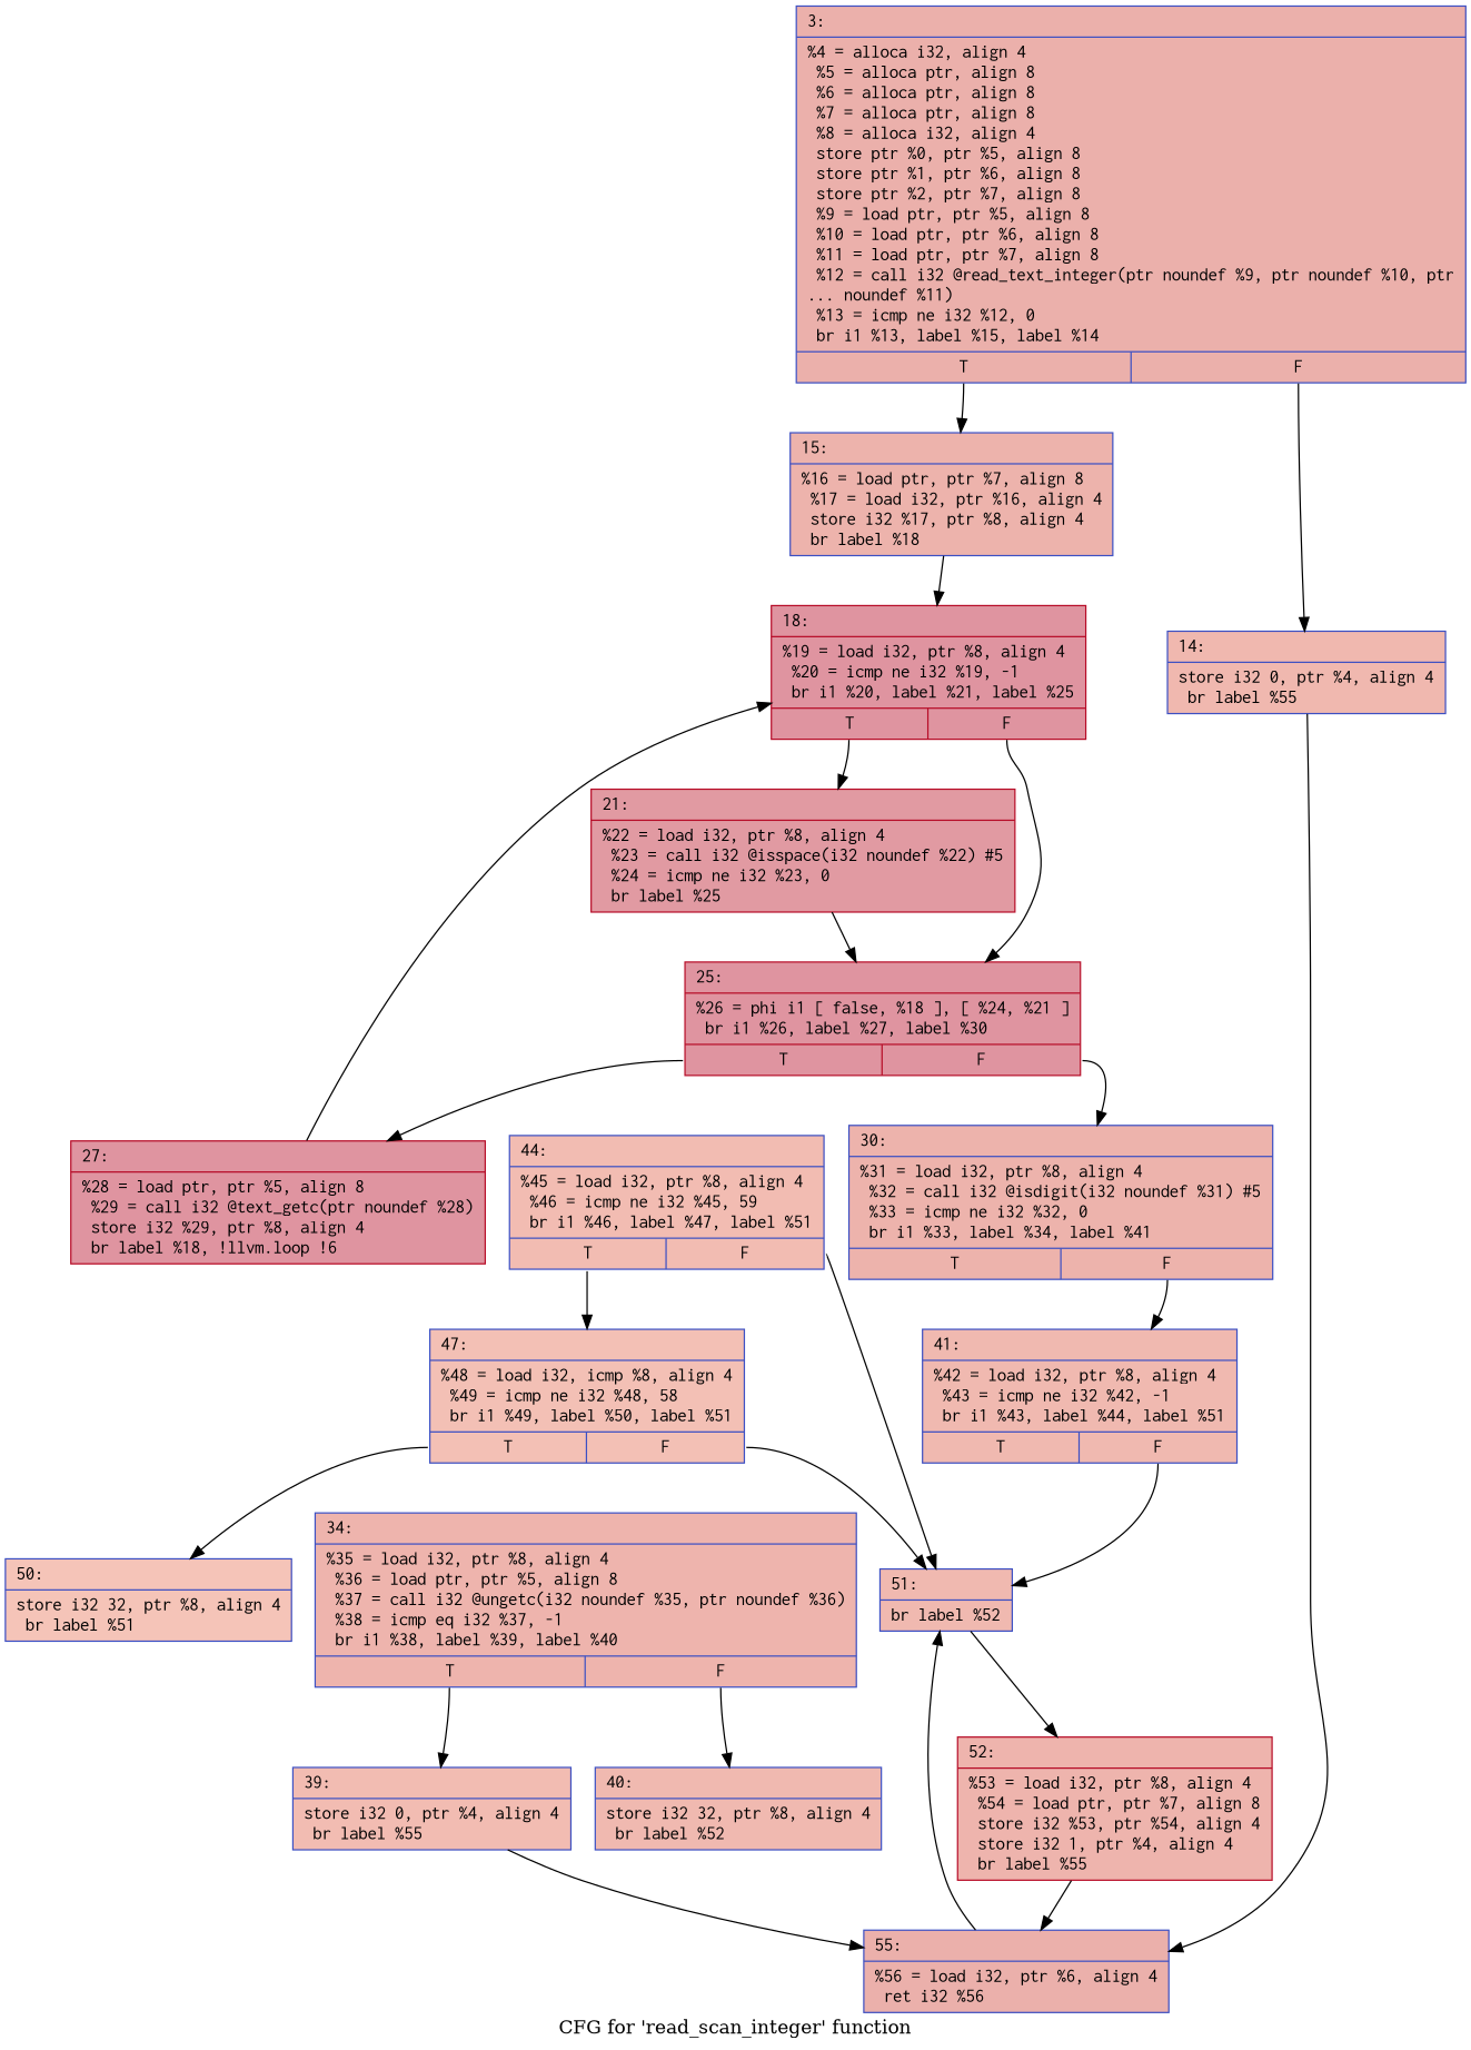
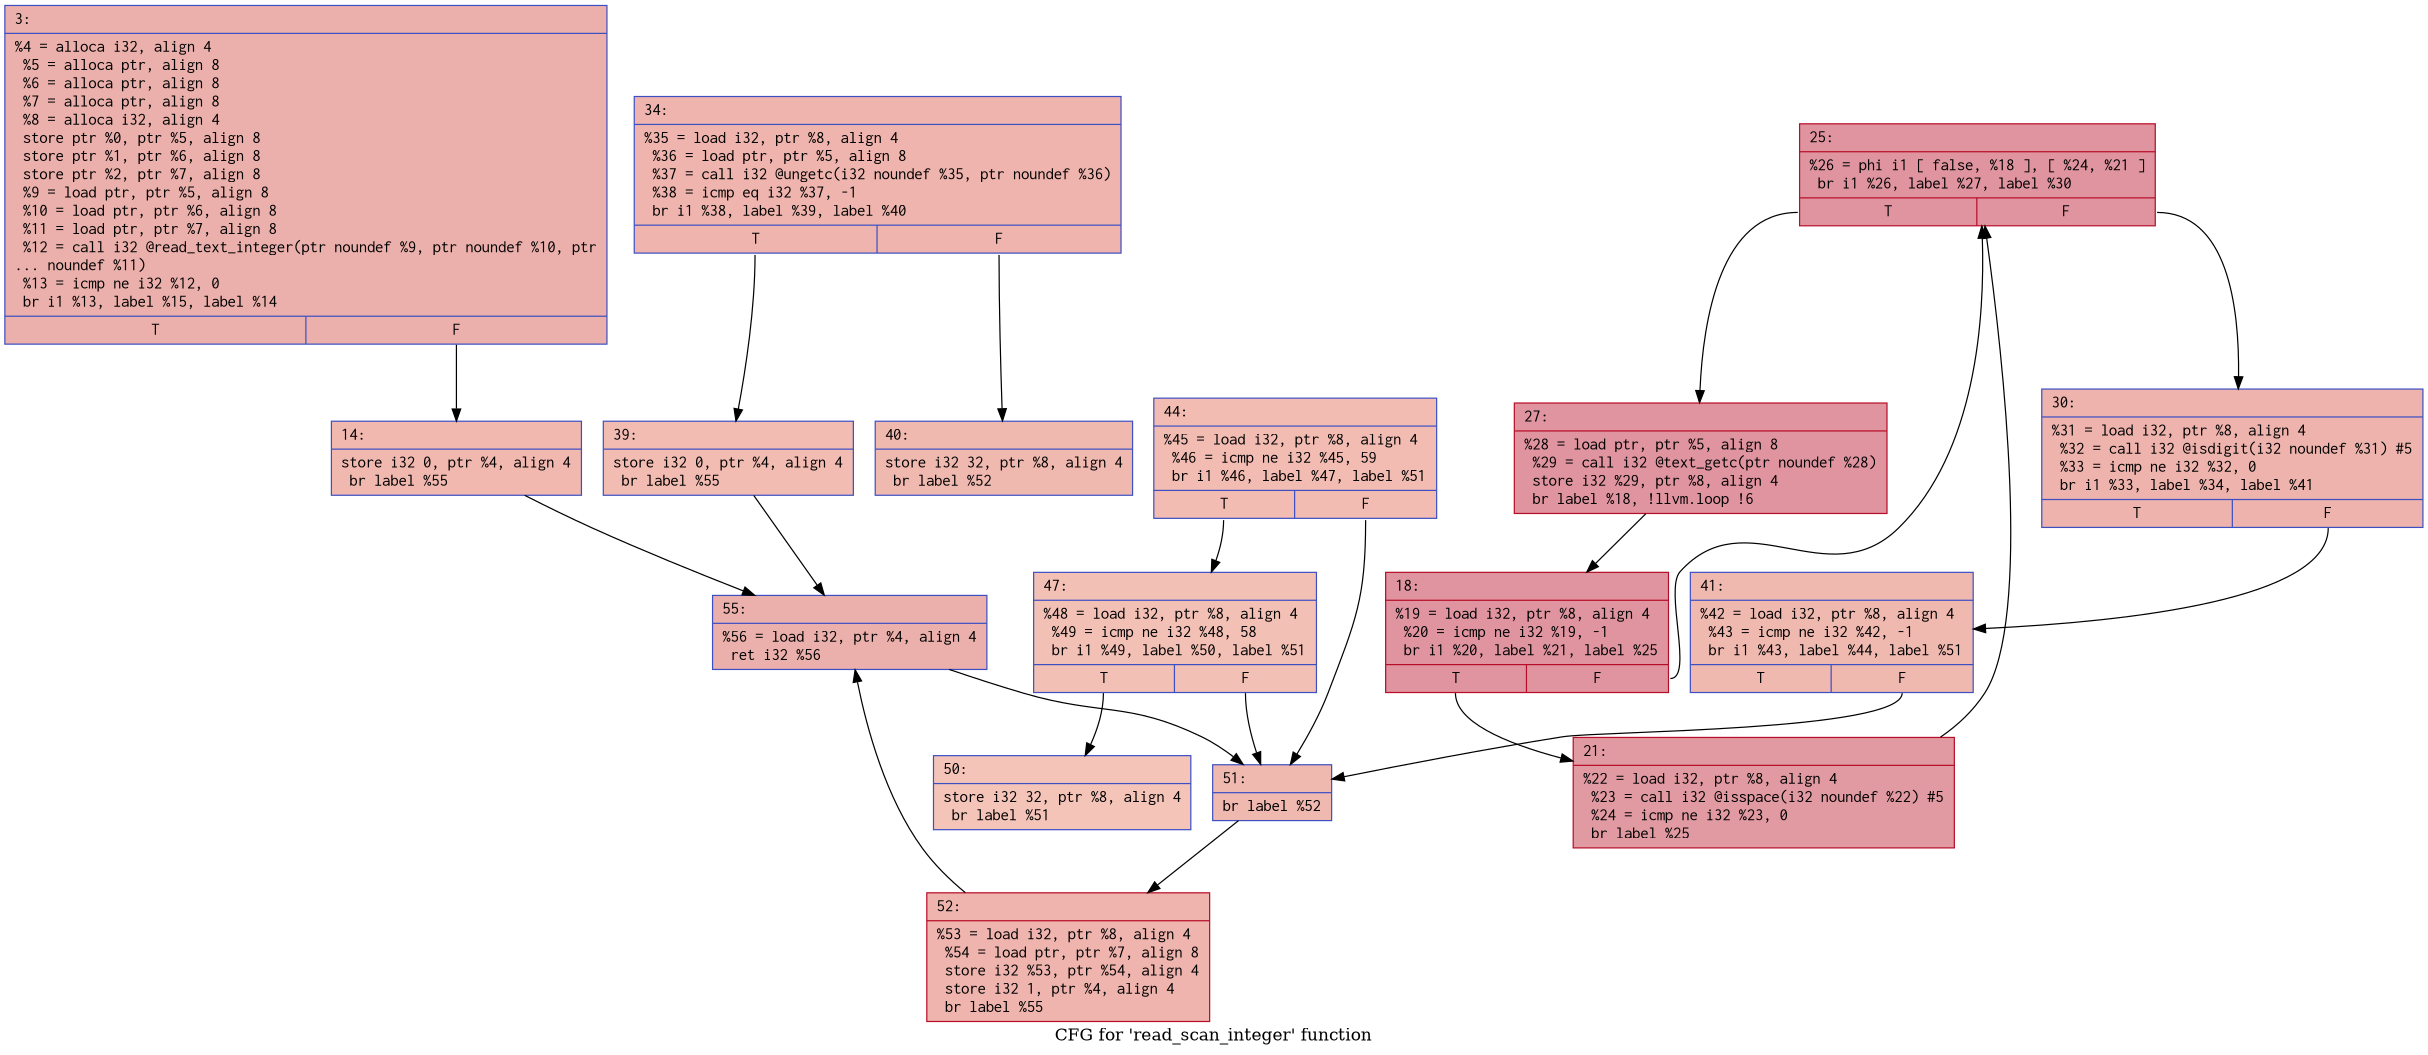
  digraph {
    label="CFG for 'read_scan_integer' function"
    node [color="#3d50c3ff" fillcolor="#b70d2870" fontname=Courier shape=record style=filled]
    n1 [fillcolor="#d24b4070" label="{3:\l|  %4 = alloca i32, align 4\l  %5 = alloca ptr, align 8\l  %6 = alloca ptr, align 8\l  %7 = alloca ptr, align 8\l  %8 = alloca i32, align 4\l  store ptr %0, ptr %5, align 8\l  store ptr %1, ptr %6, align 8\l  store ptr %2, ptr %7, align 8\l  %9 = load ptr, ptr %5, align 8\l  %10 = load ptr, ptr %6, align 8\l  %11 = load ptr, ptr %7, align 8\l  %12 = call i32 @read_text_integer(ptr noundef %9, ptr noundef %10, ptr\l... noundef %11)\l  %13 = icmp ne i32 %12, 0\l  br i1 %13, label %15, label %14\l|{<s0>T|<s1>F}}"]
-   n2 [fillcolor="#d6524470" label="{15:\l|  %16 = load ptr, ptr %7, align 8\l  %17 = load i32, ptr %16, align 4\l  store i32 %17, ptr %8, align 4\l  br label %18\l}"]
    n3 [fillcolor="#dc5d4a70" label="{14:\l|  store i32 0, ptr %4, align 4\l  br label %55\l}"]
    n4 [color="#b70d28ff" label="{18:\l|  %19 = load i32, ptr %8, align 4\l  %20 = icmp ne i32 %19, -1\l  br i1 %20, label %21, label %25\l|{<s0>T|<s1>F}}"]
-   n5 [fillcolor="#d24b4070" label="{55:\l|  %56 = load i32, ptr %6, align 4\l  ret i32 %56\l}"]
+   n5 [fillcolor="#d24b4070" label="{55:\l|  %56 = load i32, ptr %4, align 4\l  ret i32 %56\l}"]
    n6 [color="#b70d28ff" fillcolor="#bb1b2c70" label="{21:\l|  %22 = load i32, ptr %8, align 4\l  %23 = call i32 @isspace(i32 noundef %22) #5\l  %24 = icmp ne i32 %23, 0\l  br label %25\l}"]
    n7 [color="#b70d28ff" label="{25:\l|  %26 = phi i1 [ false, %18 ], [ %24, %21 ]\l  br i1 %26, label %27, label %30\l|{<s0>T|<s1>F}}"]
    n8 [fillcolor="#de614d70" label="{51:\l|  br label %52\l}"]
    n9 [color="#b70d28ff" label="{27:\l|  %28 = load ptr, ptr %5, align 8\l  %29 = call i32 @text_getc(ptr noundef %28)\l  store i32 %29, ptr %8, align 4\l  br label %18, !llvm.loop !6\l}"]
    n10 [fillcolor="#d6524470" label="{30:\l|  %31 = load i32, ptr %8, align 4\l  %32 = call i32 @isdigit(i32 noundef %31) #5\l  %33 = icmp ne i32 %32, 0\l  br i1 %33, label %34, label %41\l|{<s0>T|<s1>F}}"]
    n11 [fillcolor="#de614d70" label="{41:\l|  %42 = load i32, ptr %8, align 4\l  %43 = icmp ne i32 %42, -1\l  br i1 %43, label %44, label %51\l|{<s0>T|<s1>F}}"]
    n12 [fillcolor="#d8564670" label="{34:\l|  %35 = load i32, ptr %8, align 4\l  %36 = load ptr, ptr %5, align 8\l  %37 = call i32 @ungetc(i32 noundef %35, ptr noundef %36)\l  %38 = icmp eq i32 %37, -1\l  br i1 %38, label %39, label %40\l|{<s0>T|<s1>F}}"]
    n13 [fillcolor="#e1675170" label="{39:\l|  store i32 0, ptr %4, align 4\l  br label %55\l}"]
    n14 [fillcolor="#de614d70" label="{40:\l|  store i32 32, ptr %8, align 4\l  br label %52\l}"]
    n15 [fillcolor="#e1675170" label="{44:\l|  %45 = load i32, ptr %8, align 4\l  %46 = icmp ne i32 %45, 59\l  br i1 %46, label %47, label %51\l|{<s0>T|<s1>F}}"]
-   n16 [fillcolor="#e5705870" label="{47:\l|  %48 = load i32, icmp %8, align 4\l  %49 = icmp ne i32 %48, 58\l  br i1 %49, label %50, label %51\l|{<s0>T|<s1>F}}"]
+   n16 [fillcolor="#e5705870" label="{47:\l|  %48 = load i32, ptr %8, align 4\l  %49 = icmp ne i32 %48, 58\l  br i1 %49, label %50, label %51\l|{<s0>T|<s1>F}}"]
    n17 [color="#b70d28ff" fillcolor="#d8564670" label="{52:\l|  %53 = load i32, ptr %8, align 4\l  %54 = load ptr, ptr %7, align 8\l  store i32 %53, ptr %54, align 4\l  store i32 1, ptr %4, align 4\l  br label %55\l}"]
    n18 [fillcolor="#e97a5f70" label="{50:\l|  store i32 32, ptr %8, align 4\l  br label %51\l}"]
-   n1 -> n2 [tailport=s0]
    n1 -> n3 [tailport=s1]
-   n2 -> n4
    n3 -> n5
    n4 -> n6 [tailport=s0]
    n4 -> n7 [tailport=s1]
    n5 -> n8
    n6 -> n7
    n7 -> n9 [tailport=s0]
    n7 -> n10 [tailport=s1]
    n8 -> n17
    n9 -> n4
    n10 -> n11 [tailport=s1]
    n11 -> n8 [tailport=s1]
    n12 -> n13 [tailport=s0]
    n12 -> n14 [tailport=s1]
    n13 -> n5
    n15 -> n8 [tailport=s1]
    n15 -> n16 [tailport=s0]
    n16 -> n8 [tailport=s1]
    n16 -> n18 [tailport=s0]
    n17 -> n5
  }
